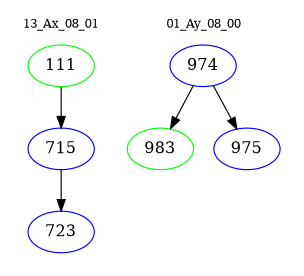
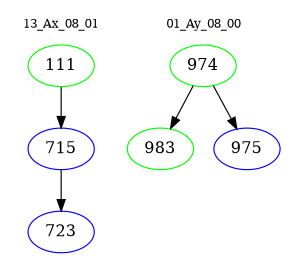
  digraph {
    node [color=blue]
    edge [color=black]
    n1 [color=green label=111]
    n2 [label=715]
    n3 [label=723]
    n4 [color=green label=983]
-   n5 [label=974]
+   n5 [color=green label=974]
    n6 [label=975]
    subgraph cluster_1 {
      color=white
      fontsize=10
      label="13_Ax_08_01"
      n1
      n2
      n3
    }
    subgraph cluster_2 {
      color=white
      fontsize=10
      label="01_Ay_08_00"
      n4
      n5
      n6
    }
    n1 -> n2
    n2 -> n3
    n5 -> n4
    n5 -> n6
  }
